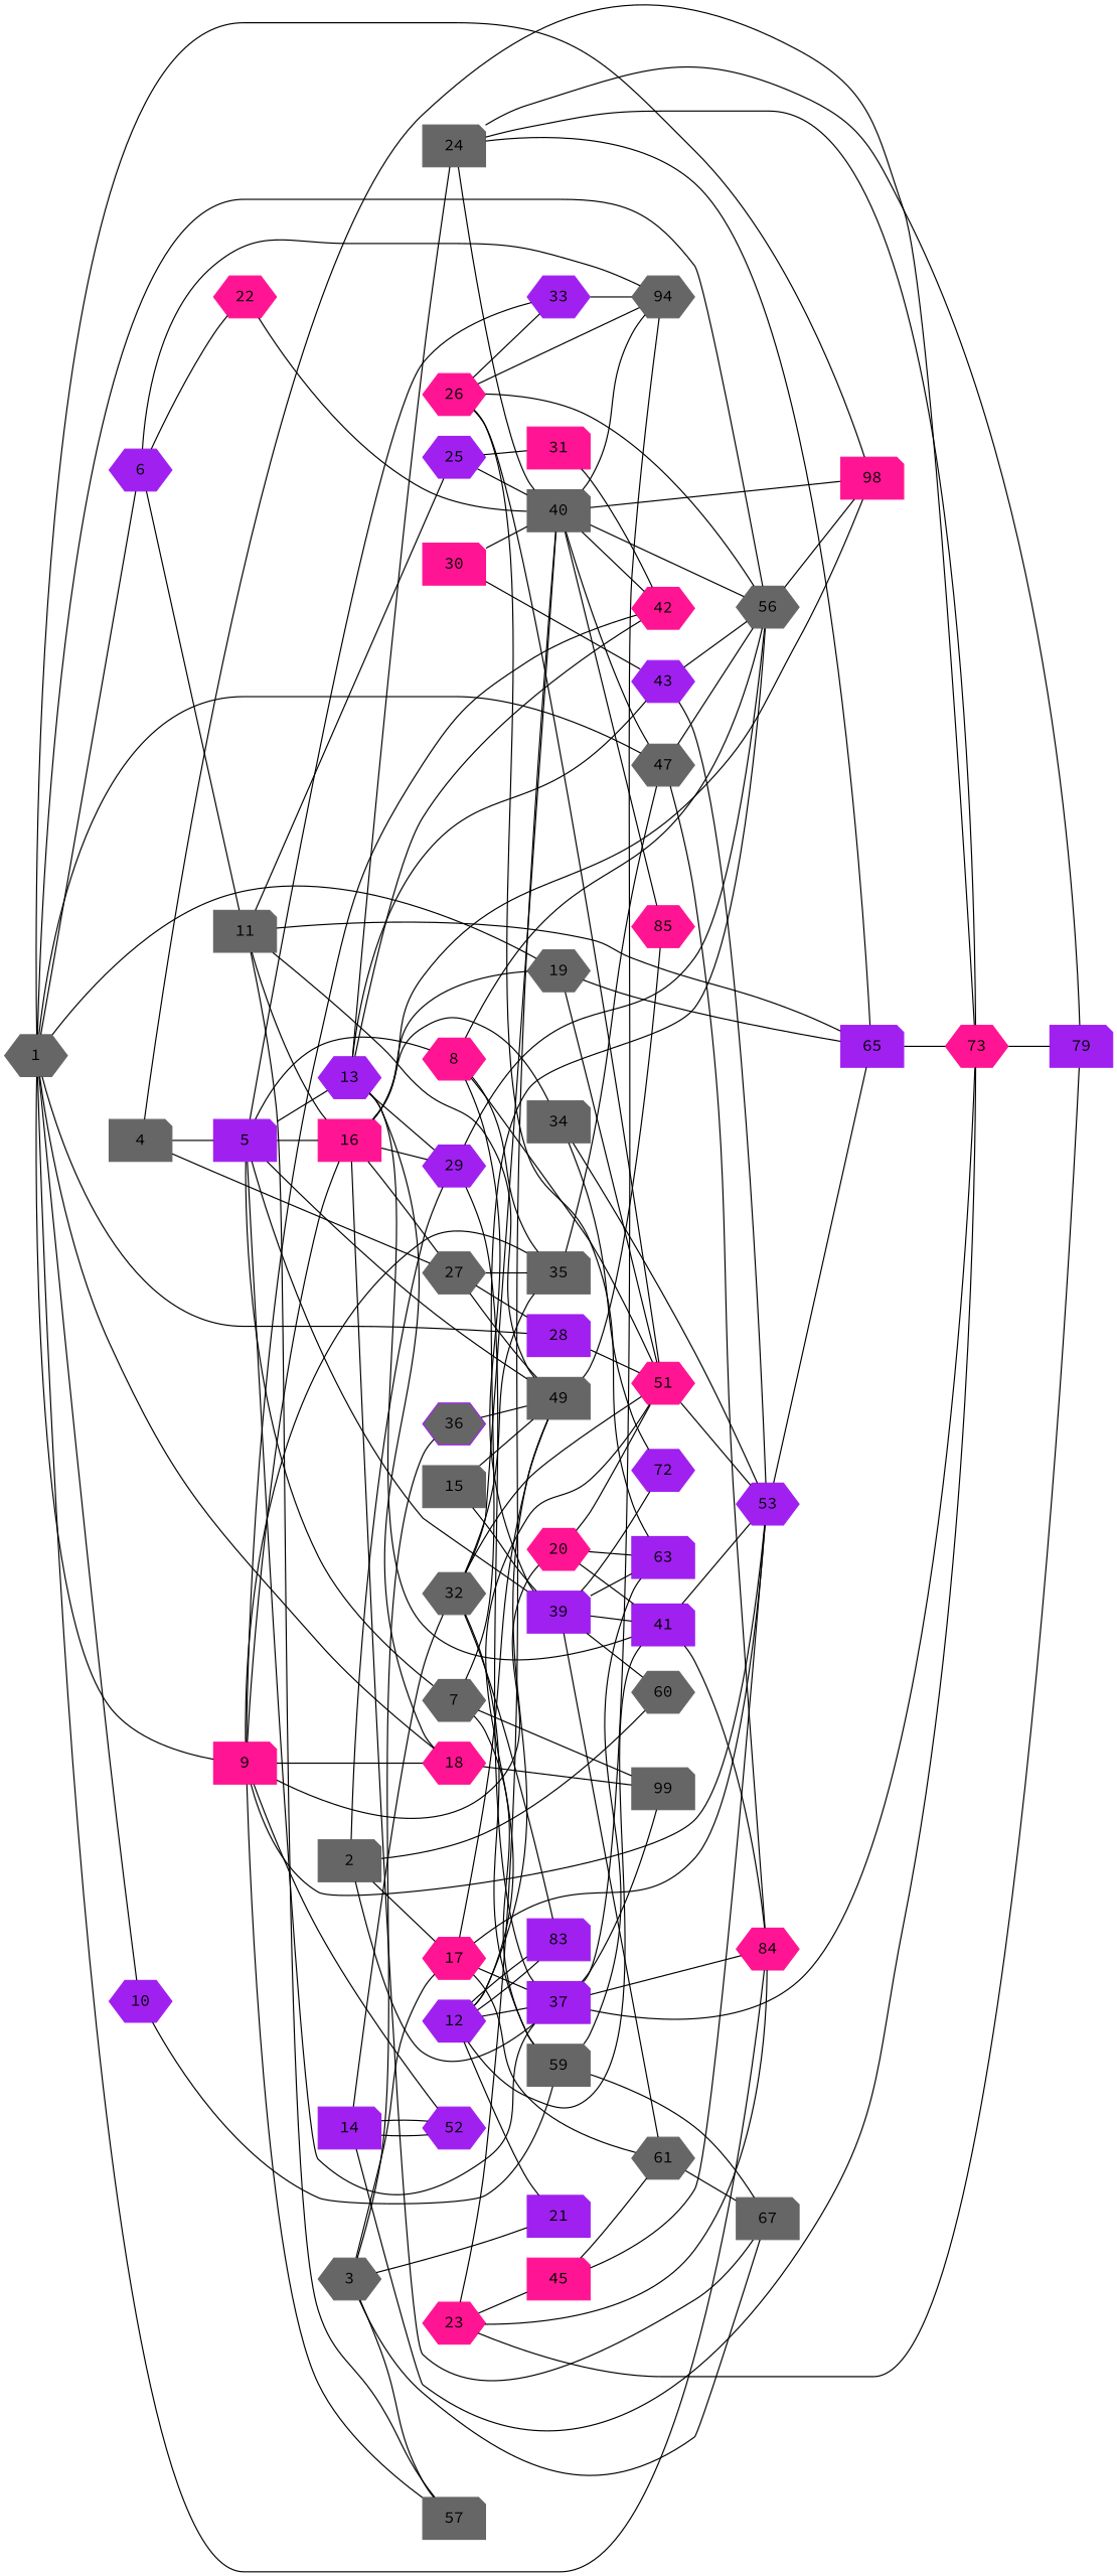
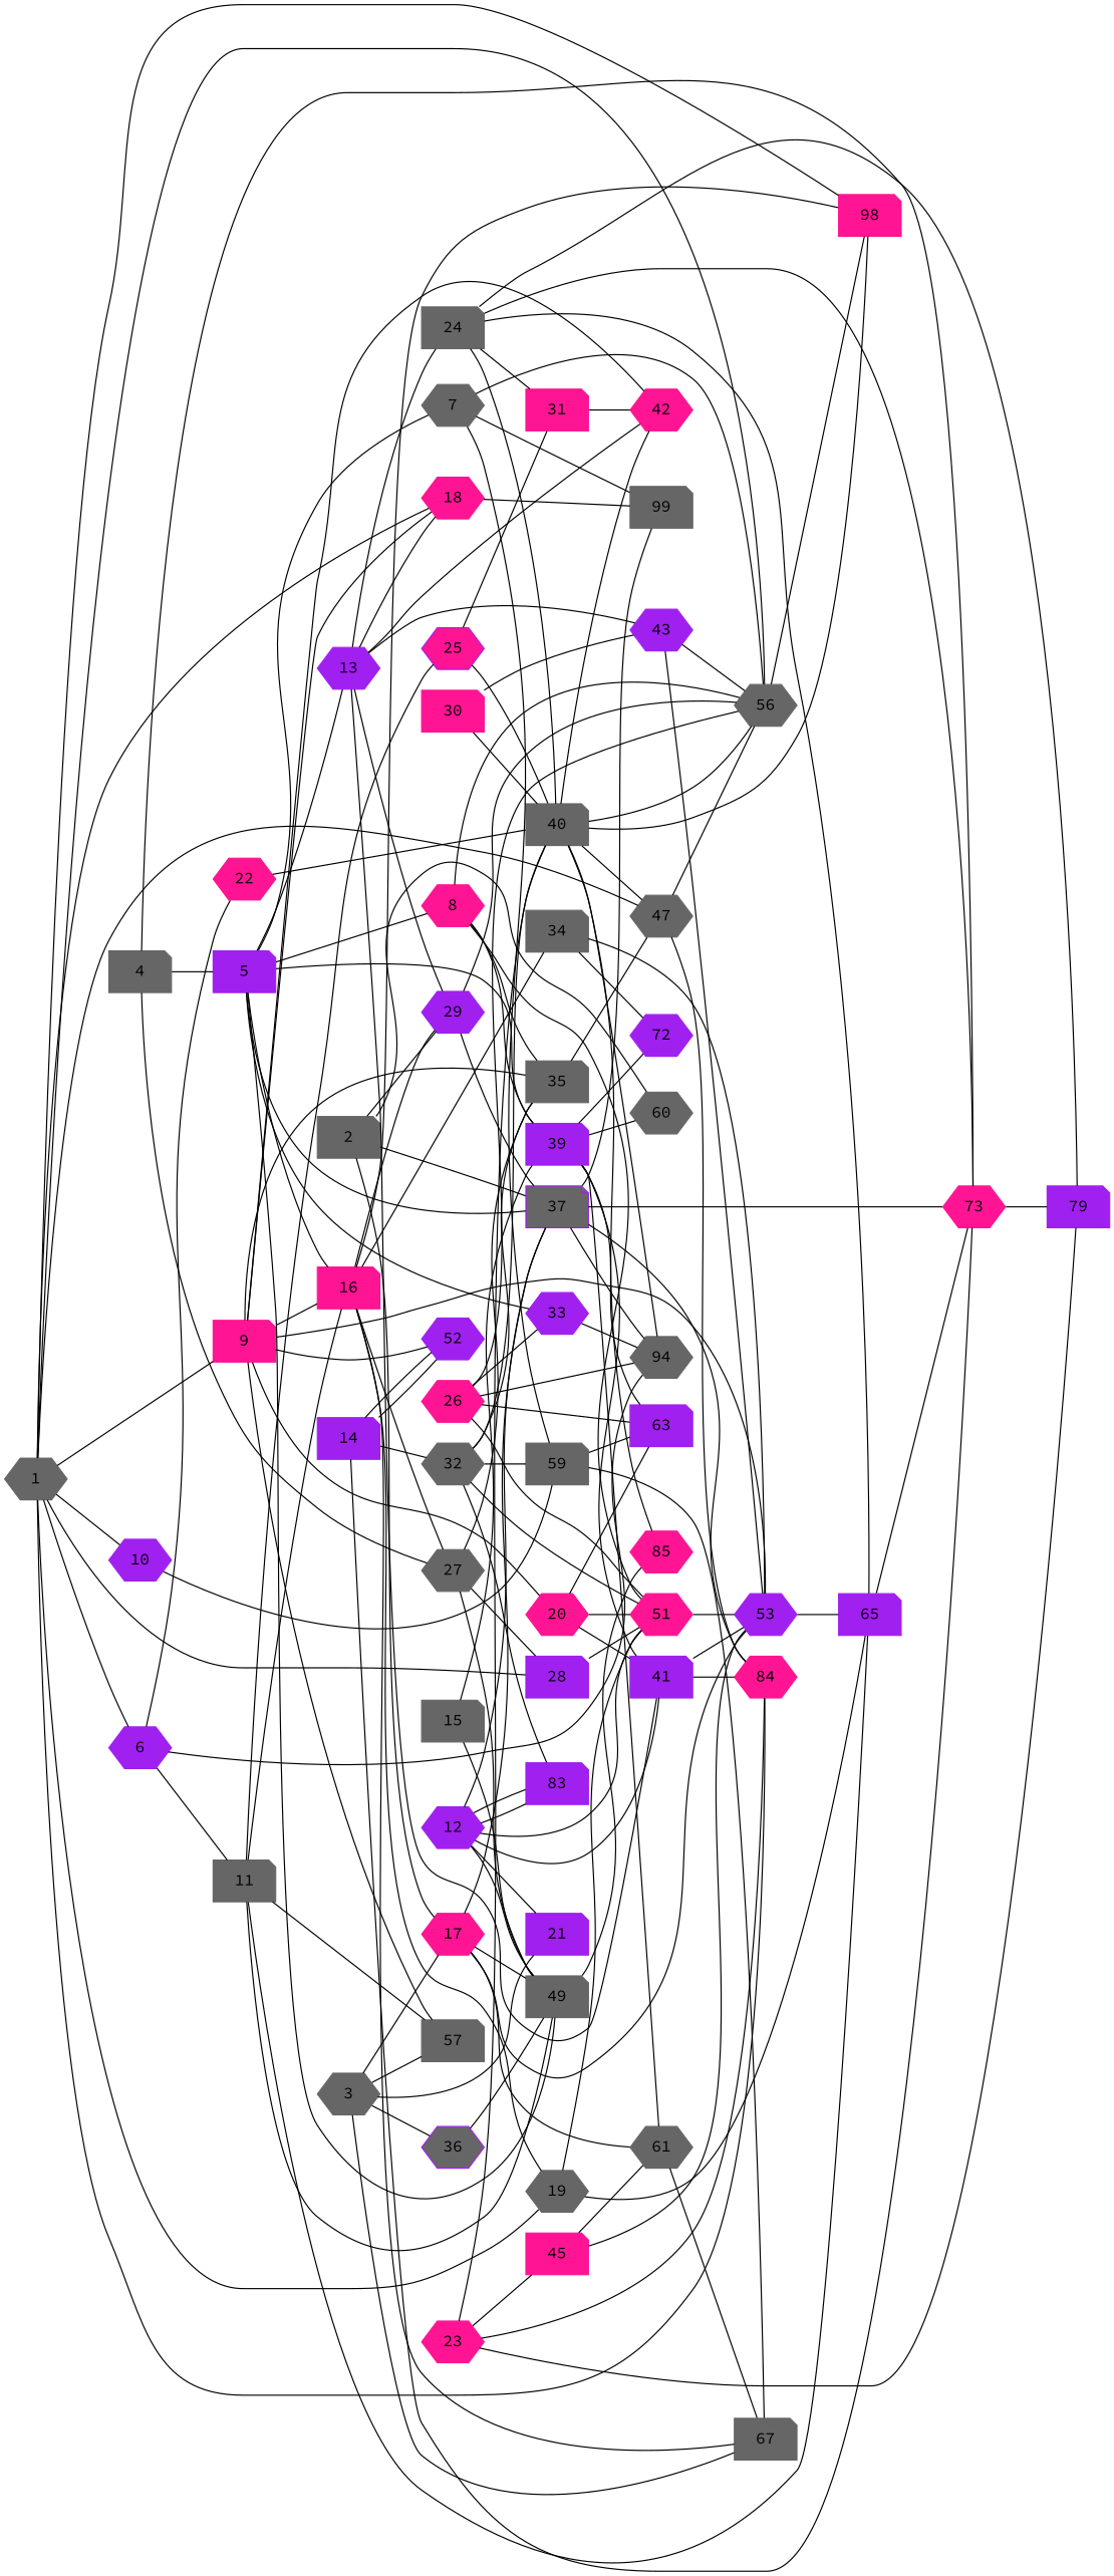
  graph {
    fontname="Source Code Pro"
    rankdir=LR
    node [color=gray40 fontname="Source Code Pro" shape=hexagon style=filled]
    edge [fontname="Source Code Pro"]
    1 [super="+87"]
    6 [color=purple super="+44"]
    9 [color=deeppink shape=note super="+48"]
    10 [color=purple]
    18 [color=deeppink]
    19
    28 [color=purple shape=note super="+38"]
    47 [super="+89"]
    56 [super="+66"]
    84 [color=deeppink]
    98 [color=deeppink shape=note]
    11 [shape=note super="+91"]
    22 [color=deeppink]
    94
    57 [shape=note super="+97"]
    16 [color=deeppink shape=note super="+64"]
    35 [shape=note super="+76"]
    20 [color=deeppink]
    42 [color=deeppink super="+81"]
    52 [color=purple]
    53 [color=purple super="+70"]
    59 [shape=note super="+69"]
    99 [shape=note]
    51 [color=deeppink super="+75"]
    65 [color=purple shape=note]
    2 [shape=note]
    17 [color=deeppink]
    29 [color=purple super="+71"]
-   37 [color=purple shape=note super="+100"]
+   37 [color=purple shape=note super="+100" fillcolor=gray40]
    60
    49 [shape=note super="+50"]
    61
    73 [color=deeppink super="+86"]
    3 [super="+96"]
    21 [color=purple shape=note]
    36 [color=purple fillcolor=gray40]
    67 [shape=note super="+88"]
    7 [super="+74"]
    5 [color=purple shape=note super="+62"]
    8 [color=deeppink super="+82"]
    13 [color=purple super="+55"]
    33 [color=purple super="+90"]
    39 [color=purple shape=note super="+46"]
    4 [shape=note]
    27 [super="+80"]
    79 [color=purple shape=note]
    41 [color=purple shape=note]
    24 [shape=note super="+78"]
    43 [color=purple]
    34 [shape=note]
    63 [color=purple shape=note]
    72 [color=purple]
    85 [color=deeppink]
-   25 [color=purple]
+   25 [color=purple fillcolor=deeppink]
    40 [shape=note super="+95"]
    31 [color=deeppink shape=note]
    12 [color=purple super="+68"]
    83 [color=purple shape=note]
    14 [color=purple shape=note super="+54"]
    32 [super="+93"]
    15 [shape=note]
    23 [color=deeppink super="+92"]
    45 [color=deeppink shape=note super="+58"]
    26 [color=deeppink super="+77"]
    30 [color=deeppink shape=note]
    1 -- 6
    1 -- 9
    1 -- 10
    1 -- 18
    1 -- 19
    1 -- 28
    1 -- 47
    1 -- 56
    1 -- 84
    1 -- 98
    6 -- 11
    6 -- 22
    6 -- 94
    9 -- 18
    9 -- 57 [weight=2]
    9 -- 16
    9 -- 35
    9 -- 20
    9 -- 42 [weight=2]
    9 -- 52
    9 -- 53
    10 -- 59
    18 -- 99
    19 -- 51
    19 -- 65
    28 -- 51
    47 -- 56
    47 -- 84
    56 -- 98
    11 -- 57
    11 -- 16
    11 -- 65
    11 -- 49
    11 -- 25
    22 -- 40
    16 -- 19
    16 -- 98
    16 -- 29
    16 -- 67
    16 -- 27
    16 -- 34
    35 -- 47 [weight=2]
    20 -- 51
    20 -- 41
    20 -- 63
    53 -- 65
    59 -- 67
    59 -- 63
    51 -- 53
    65 -- 73
    2 -- 17
    2 -- 29
    2 -- 37
    2 -- 60
    17 -- 53
    17 -- 37
    17 -- 49
    17 -- 61
    29 -- 56
    29 -- 37
    37 -- 84
    37 -- 94
    37 -- 99
    37 -- 73
    49 -- 85 [weight=2]
    61 -- 67
    73 -- 79
    3 -- 57
    3 -- 17
    3 -- 21
    3 -- 36
    3 -- 67
    36 -- 49
    7 -- 56
    7 -- 59
    7 -- 99
    5 -- 16
    5 -- 37
    5 -- 49
    5 -- 7
    5 -- 8
    5 -- 13 [weight=2]
    5 -- 33
    5 -- 39
    8 -- 56
    8 -- 35
    8 -- 51
    8 -- 39
    13 -- 18
    13 -- 42
    13 -- 29
    13 -- 41
    13 -- 24
    13 -- 43
    33 -- 94
    39 -- 60
    39 -- 61
    39 -- 41
    39 -- 63
    39 -- 72
    4 -- 73
    4 -- 5
    4 -- 27
    27 -- 28
    27 -- 35
    27 -- 49
    41 -- 84
    41 -- 53
    24 -- 65
    24 -- 73
    24 -- 79
    24 -- 40
+   24 -- 31
    43 -- 56
    43 -- 53
    34 -- 53
    34 -- 72
    25 -- 40
    25 -- 31
    40 -- 47
    40 -- 56 [weight=2]
    40 -- 98
    40 -- 94
    40 -- 42
    40 -- 85
    31 -- 42
    12 -- 51
    12 -- 37
    12 -- 49
    12 -- 21
    12 -- 41
    12 -- 83
    12 -- 83
    14 -- 52
    14 -- 52
    14 -- 73
    14 -- 32
    32 -- 35
    32 -- 59
    32 -- 51
    32 -- 40
    32 -- 83
    15 -- 49
    15 -- 39
    23 -- 84
    23 -- 79
    23 -- 40
    23 -- 45
    45 -- 53
    45 -- 61
    26 -- 56
    26 -- 94
    26 -- 51
    26 -- 33
    26 -- 63
    30 -- 43
    30 -- 40
  }
